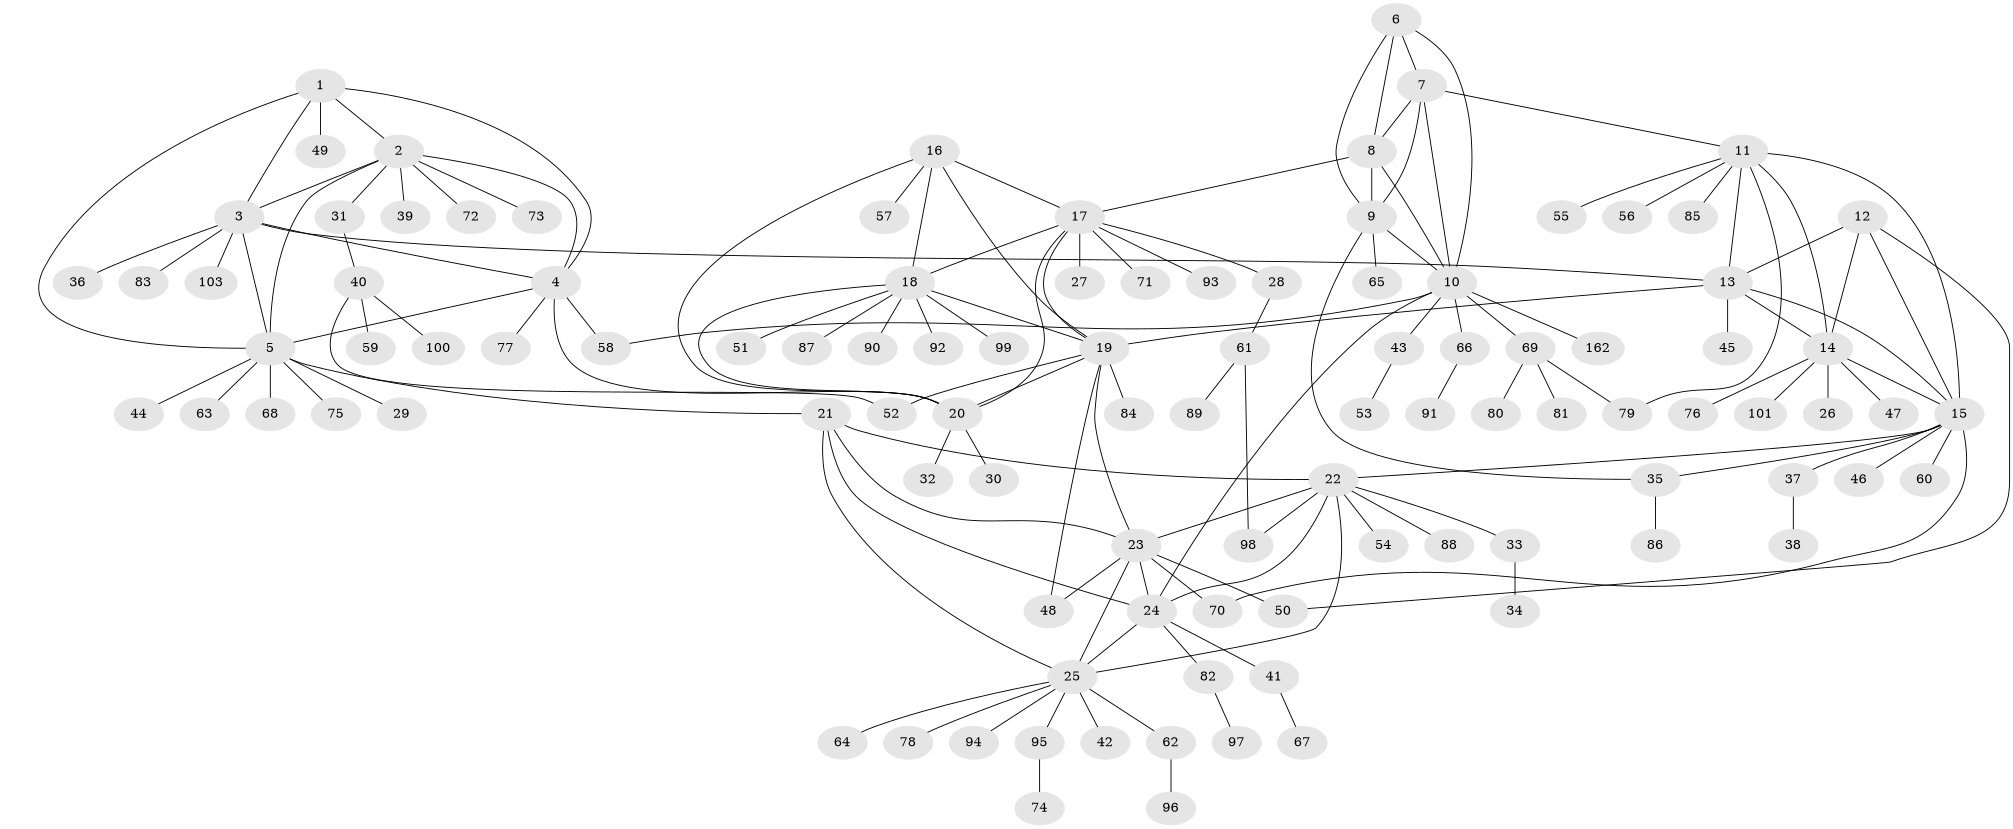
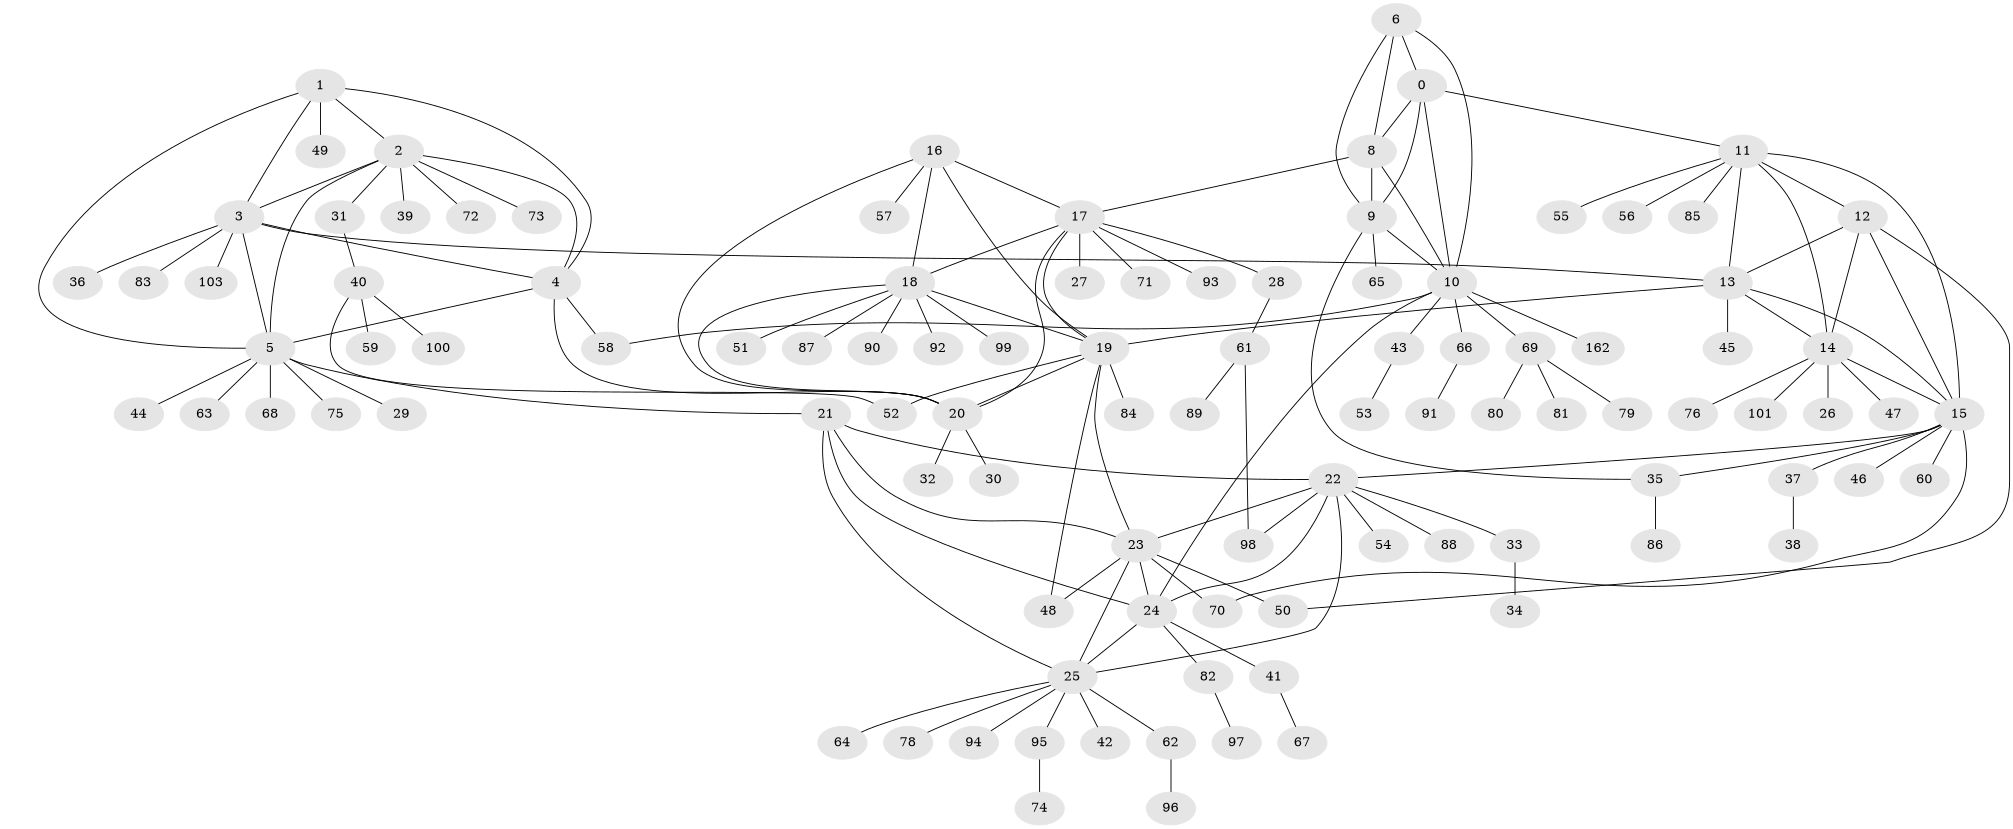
  graph {
    node [color=gray90 style=filled]
    1
    2
    3
    4
    5
    49
    31
    39
    72
    73
    13
    36
    83
    103
    20
    58
-   77
    21
    29
    44
    63
    68
    75
    40
    14
    15
    19
    45
    8
    9
    10
    17
    30
    32
    24
    22
    23
    25
    6
-   7
+   7 [label=0]
    11
    35
    65
    43
    66
    69
    n47 [label=162]
    12
    55
    56
    85
    18
    27
    28
    71
    93
    86
    41
    82
    53
    91
    79
    80
    81
    50
    26
    47
    76
    101
    37
    46
    60
    70
    48
    52
    84
    33
    54
    88
    98
    38
    16
    57
    51
    87
    90
    92
    99
    61
    42
    62
    64
    78
    94
    95
    34
    67
    97
    96
    74
    89
    59
    100
    1 -- 2
    1 -- 3
    1 -- 4
    1 -- 5
    1 -- 49
    2 -- 3
    2 -- 4
    2 -- 5
    2 -- 31
    2 -- 39
    2 -- 72
    2 -- 73
    3 -- 4
    3 -- 5
    3 -- 13
    3 -- 36
    3 -- 83
    3 -- 103
    4 -- 5
    4 -- 20
    4 -- 58
-   4 -- 77
    5 -- 21
    5 -- 29
    5 -- 44
    5 -- 63
    5 -- 68
    5 -- 75
    31 -- 40
    13 -- 14
    13 -- 15
    13 -- 19
    13 -- 45
    20 -- 30
    20 -- 32
    21 -- 24
    21 -- 22
    21 -- 23
    21 -- 25
    40 -- 52
    40 -- 59
    40 -- 100
    14 -- 15
    14 -- 26
    14 -- 47
    14 -- 76
    14 -- 101
    15 -- 22
    15 -- 35
    15 -- 37
    15 -- 46
    15 -- 60
    15 -- 70
    19 -- 20
    19 -- 23
    19 -- 48
    19 -- 52
    19 -- 84
    8 -- 9
    8 -- 10
    8 -- 17
    9 -- 10
    9 -- 35
    9 -- 65
    10 -- 58
    10 -- 24
    10 -- 43
    10 -- 66
    10 -- 69
    10 -- n47
    17 -- 20
    17 -- 19
    17 -- 18
    17 -- 27
    17 -- 28
    17 -- 71
    17 -- 93
    24 -- 25
    24 -- 41
    24 -- 82
    22 -- 24
    22 -- 23
    22 -- 25
    22 -- 33
    22 -- 54
    22 -- 88
    22 -- 98
    23 -- 24
    23 -- 25
    23 -- 50
    23 -- 70
    23 -- 48
    25 -- 42
    25 -- 62
    25 -- 64
    25 -- 78
    25 -- 94
    25 -- 95
    6 -- 8
    6 -- 9
    6 -- 10
    6 -- 7
    7 -- 8
    7 -- 9
    7 -- 10
    7 -- 11
    11 -- 13
    11 -- 14
    11 -- 15
-   11 -- 79
+   11 -- 12
    11 -- 55
    11 -- 56
    11 -- 85
    35 -- 86
    43 -- 53
    66 -- 91
    69 -- 79
    69 -- 80
    69 -- 81
    12 -- 13
    12 -- 14
    12 -- 15
    12 -- 50
    18 -- 20
    18 -- 19
    18 -- 51
    18 -- 87
    18 -- 90
    18 -- 92
    18 -- 99
    28 -- 61
    41 -- 67
    82 -- 97
    37 -- 38
    33 -- 34
    16 -- 20
    16 -- 19
    16 -- 17
    16 -- 18
    16 -- 57
    61 -- 98
    61 -- 89
    62 -- 96
    95 -- 74
  }
